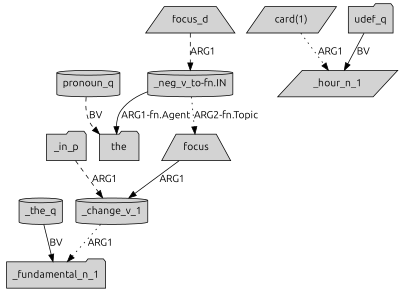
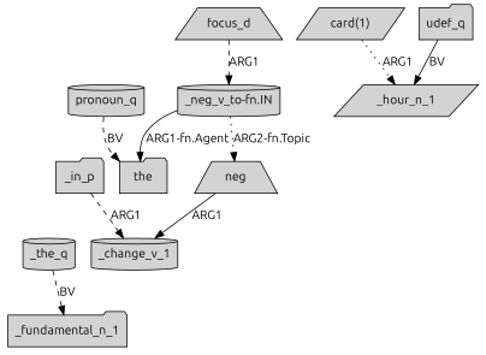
  digraph {
    fontname=Ubuntu
    node [fontname=Ubuntu shape=cylinder style=filled]
    edge [fontname=Ubuntu style=dashed]
    n1 [label="_neg_v_to-fn.IN"]
-   neg [shape=trapezium label=focus]
+   neg [shape=trapezium]
    n3 [label=the shape=folder]
    _change_v_1
    _fundamental_n_1 [shape=folder]
    focus_d [shape=trapezium]
    _in_p [shape=folder]
    _hour_n_1 [shape=parallelogram]
    pronoun_q
    _the_q
    "card(1)" [shape=parallelogram]
    udef_q [shape=folder]
    n1 -> neg [label="ARG2-fn.Topic" style=dotted]
    n1 -> n3 [label="ARG1-fn.Agent" style=solid]
    neg -> _change_v_1 [label=ARG1 style=solid]
-   _change_v_1 -> _fundamental_n_1 [label=ARG1 style=dotted]
    focus_d -> n1 [label=ARG1]
    _in_p -> _change_v_1 [label=ARG1]
    pronoun_q -> n3 [label=BV]
-   _the_q -> _fundamental_n_1 [label=BV style=solid]
+   _the_q -> _fundamental_n_1 [label=BV]
    "card(1)" -> _hour_n_1 [label=ARG1 style=dotted]
    udef_q -> _hour_n_1 [label=BV style=solid]
  }
